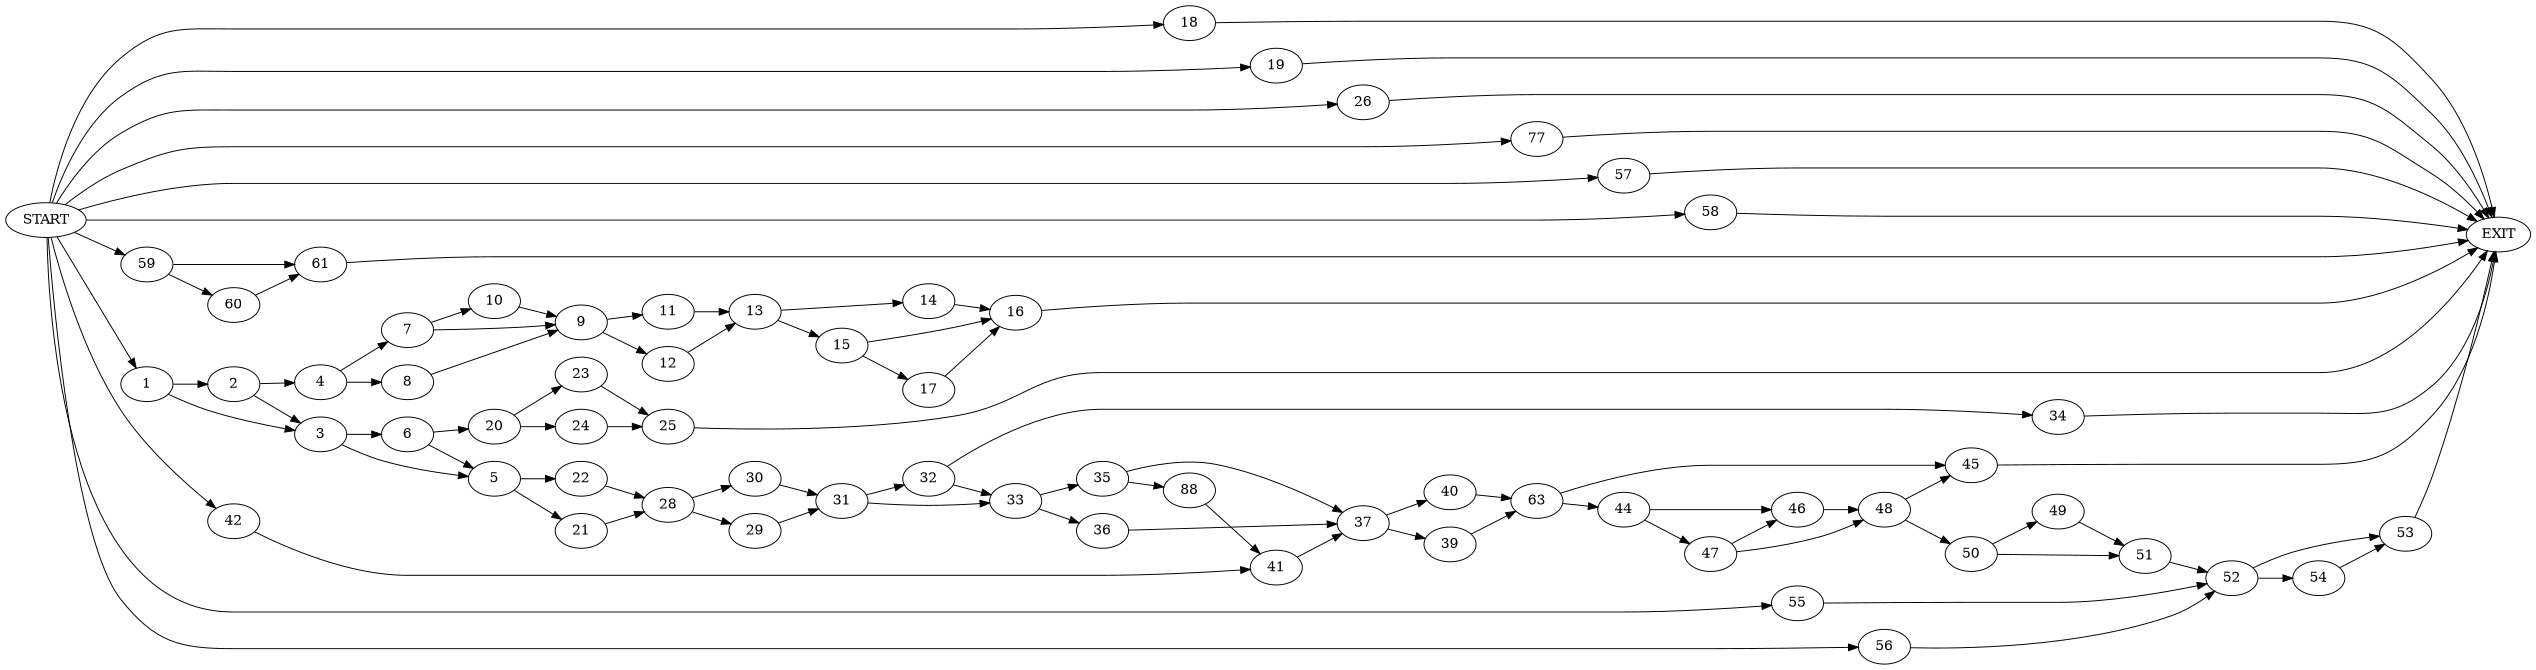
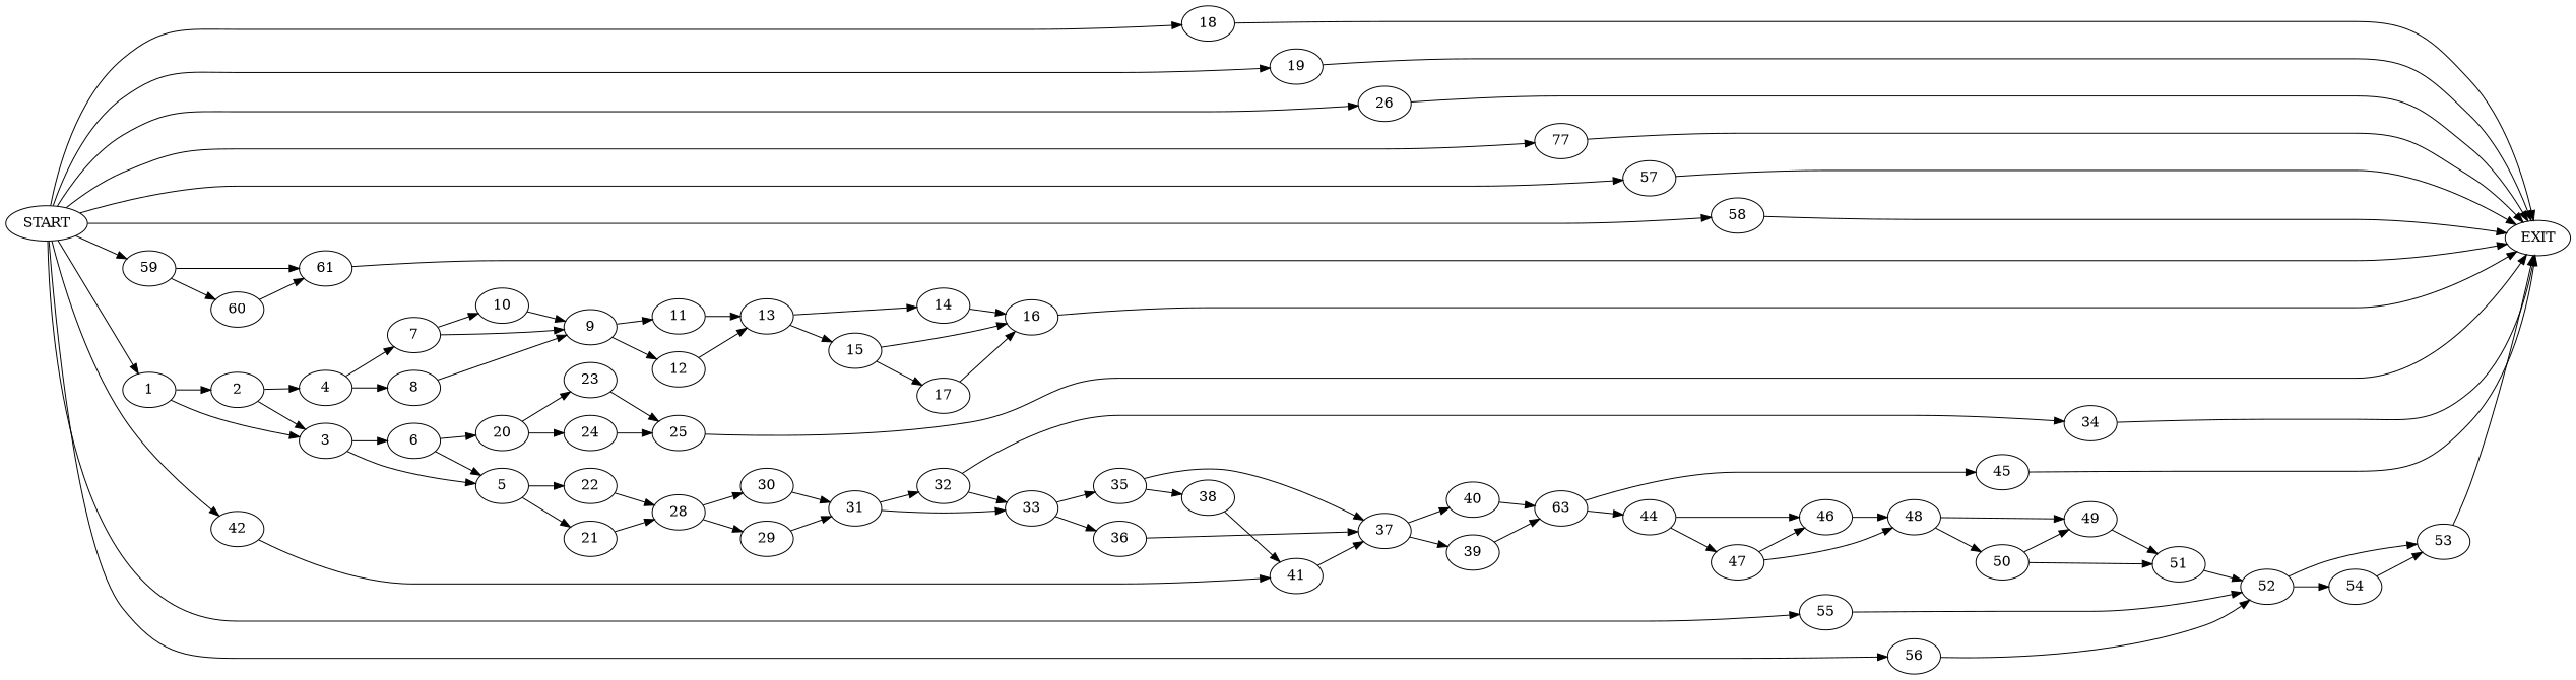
  digraph {
    rankdir=LR
    n1 [label=START]
    1
    18
    19
    26
    n6 [label=77]
    42
    55
    56
    57
    58
    59
    2
    3
    n15 [label=EXIT]
    41
    52
    60
    61
    4
    5
    6
    7
    8
    21
    22
    20
    9
    10
    28
    23
    24
    11
    12
    13
    14
    15
    16
    17
    25
    29
    30
    31
    32
    33
    34
    35
    36
    37
-   38 [label=88]
+   38
    39
    40
    n53 [label=63]
    44
    45
    46
    47
    48
    49
    50
    51
    53
    54
    n1 -> 1
    n1 -> 18
    n1 -> 19
    n1 -> 26
    n1 -> n6
    n1 -> 42
    n1 -> 55
    n1 -> 56
    n1 -> 57
    n1 -> 58
    n1 -> 59
    1 -> 2
    1 -> 3
    18 -> n15
    19 -> n15
    26 -> n15
    n6 -> n15
    42 -> 41
    55 -> 52
    56 -> 52
    57 -> n15
    58 -> n15
    59 -> 60
    59 -> 61
    2 -> 3
    2 -> 4
    3 -> 5
    3 -> 6
    41 -> 37
    52 -> 53
    52 -> 54
    60 -> 61
    61 -> n15
    4 -> 7
    4 -> 8
    5 -> 21
    5 -> 22
    6 -> 5
    6 -> 20
    7 -> 9
    7 -> 10
    8 -> 9
    21 -> 28
    22 -> 28
    20 -> 23
    20 -> 24
    9 -> 11
    9 -> 12
    10 -> 9
    28 -> 29
    28 -> 30
    23 -> 25
    24 -> 25
    11 -> 13
    12 -> 13
    13 -> 14
    13 -> 15
    14 -> 16
    15 -> 16
    15 -> 17
    16 -> n15
    17 -> 16
    25 -> n15
    29 -> 31
    30 -> 31
    31 -> 32
    31 -> 33
    32 -> 33
    32 -> 34
    33 -> 35
    33 -> 36
    34 -> n15
    35 -> 37
    35 -> 38
    36 -> 37
    37 -> 39
    37 -> 40
    38 -> 41
    39 -> n53
    40 -> n53
    n53 -> 44
    n53 -> 45
    44 -> 46
    44 -> 47
    45 -> n15
    46 -> 48
    47 -> 46
    47 -> 48
-   48 -> 45
+   48 -> 49
    48 -> 50
    49 -> 51
    50 -> 49
    50 -> 51
    51 -> 52
    53 -> n15
    54 -> 53
  }
